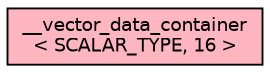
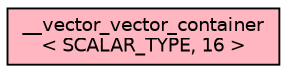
  digraph {
    rankdir=TB
-   n1 [color=black fillcolor=lightpink fontname=Helvetica fontsize=10 height=0.2 label="__vector_data_container\l\< SCALAR_TYPE, 16 \>" shape=record style=filled width=0.4]
+   n1 [color=black fillcolor=lightpink fontname=Helvetica fontsize=10 height=0.2 label="__vector_vector_container\l\< SCALAR_TYPE, 16 \>" shape=record style=filled width=0.4]
  }
